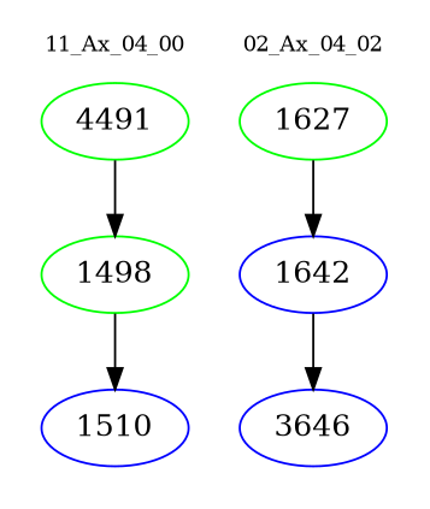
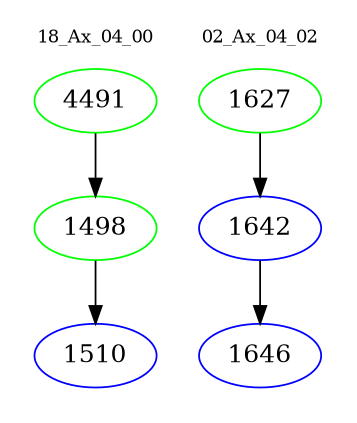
  digraph {
    node [color=green]
    edge [color=black]
    n1 [label=4491]
    n2 [label=1498]
    n3 [color=blue label=1510]
    n4 [label=1627]
    n5 [color=blue label=1642]
-   n6 [color=blue label=3646]
+   n6 [color=blue label=1646]
    subgraph cluster_1 {
      color=white
      fontsize=10
-     label="11_Ax_04_00"
+     label="18_Ax_04_00"
      n1
      n2
      n3
    }
    subgraph cluster_2 {
      color=white
      fontsize=10
      label="02_Ax_04_02"
      n4
      n5
      n6
    }
    n1 -> n2
    n2 -> n3
    n4 -> n5
    n5 -> n6
  }
